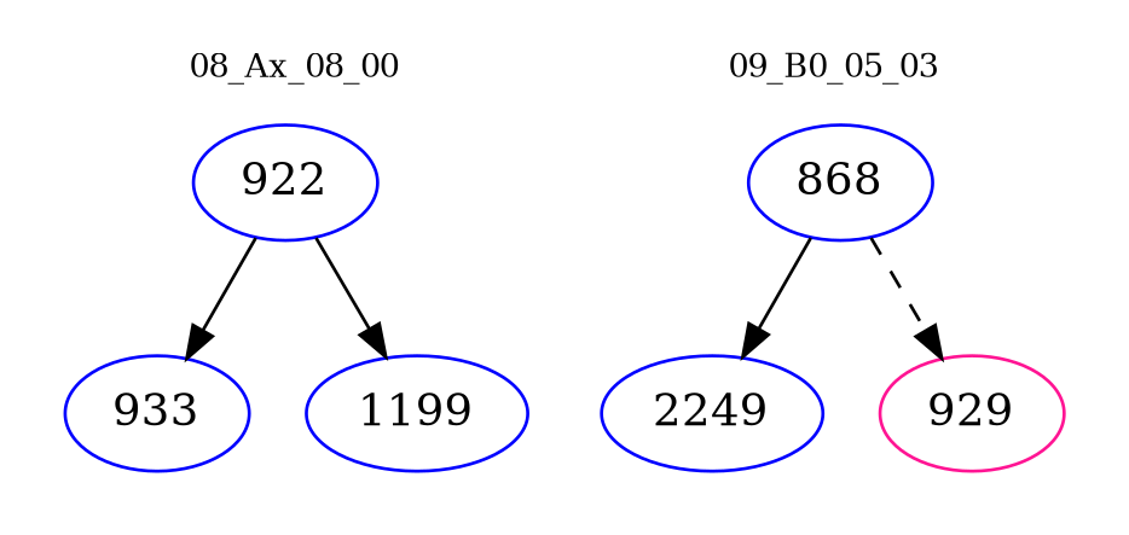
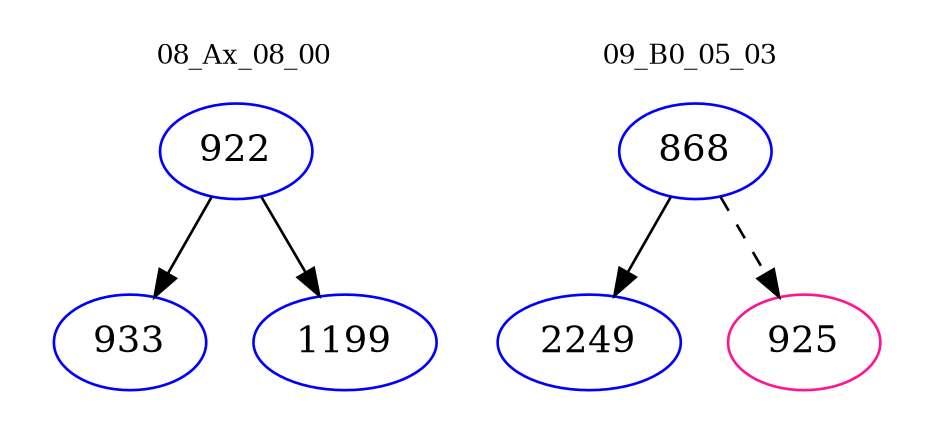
  digraph {
    node [color=blue]
    edge [color=black style=solid]
    n1 [label=922]
    n2 [label=933]
    n3 [label=1199]
    n4 [label=868]
    n5 [label=2249]
-   n6 [color=deeppink label=929]
+   n6 [color=deeppink label=925]
    subgraph cluster_1 {
      color=white
      fontsize=10
      label="08_Ax_08_00"
      n1
      n2
      n3
    }
    subgraph cluster_2 {
      color=white
      fontsize=10
      label="09_B0_05_03"
      n4
      n5
      n6
    }
    n1 -> n2
    n1 -> n3
    n4 -> n5
    n4 -> n6 [style=dashed]
  }
